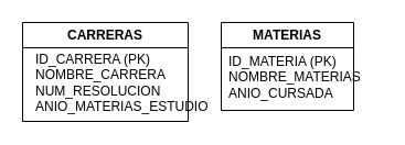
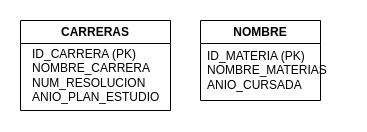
  <mxCell id="0" />
  <mxCell id="1" parent="0" />
  <mxCell id="2" value="CARRERAS" style="swimlane;whiteSpace=wrap;html=1;" vertex="1" parent="1"><mxGeometry x="20" y="20" width="150" height="90" as="geometry" /></mxCell>
- <mxCell id="3" value="ID_CARRERA (PK)&lt;div&gt;NOMBRE_CARRERA&lt;/div&gt;&lt;div&gt;NUM_RESOLUCION&lt;/div&gt;&lt;div&gt;ANIO_MATERIAS_ESTUDIO&lt;/div&gt;" style="text;html=1;align=left;verticalAlign=middle;resizable=0;points=[];autosize=1;strokeColor=none;fillColor=none;" vertex="1" parent="2"><mxGeometry x="10" y="20" width="150" height="70" as="geometry" /></mxCell>
- <mxCell id="4" value="MATERIAS" style="swimlane;whiteSpace=wrap;html=1;" vertex="1" parent="1"><mxGeometry x="200" y="20" width="120" height="80" as="geometry" /></mxCell>
+ <mxCell id="3" value="ID_CARRERA (PK)&lt;div&gt;NOMBRE_CARRERA&lt;/div&gt;&lt;div&gt;NUM_RESOLUCION&lt;/div&gt;&lt;div&gt;ANIO_PLAN_ESTUDIO&lt;/div&gt;" style="text;html=1;align=left;verticalAlign=middle;resizable=0;points=[];autosize=1;strokeColor=none;fillColor=none;" vertex="1" parent="2"><mxGeometry x="10" y="20" width="150" height="70" as="geometry" /></mxCell>
+ <mxCell id="4" value="NOMBRE" style="swimlane;whiteSpace=wrap;html=1;" vertex="1" parent="1"><mxGeometry x="200" y="20" width="120" height="80" as="geometry" /></mxCell>
  <mxCell id="5" value="ID_MATERIA (PK)&lt;div&gt;NOMBRE_MATERIAS&lt;/div&gt;&lt;div&gt;ANIO_CURSADA&lt;/div&gt;" style="text;html=1;align=left;verticalAlign=middle;resizable=0;points=[];autosize=1;strokeColor=none;fillColor=none;" vertex="1" parent="4"><mxGeometry x="5" y="20" width="140" height="60" as="geometry" /></mxCell>
